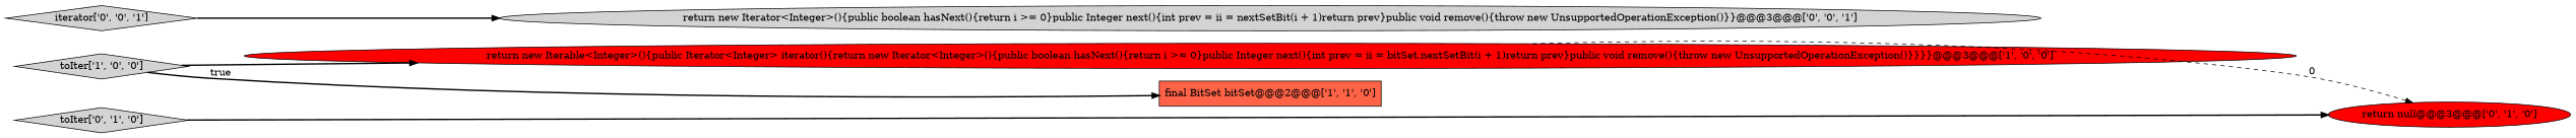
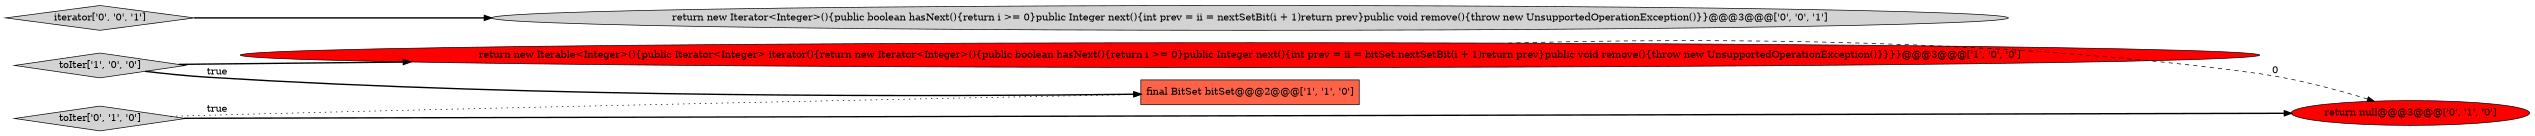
  digraph {
    rankdir=LR
    node [fillcolor=lightgray shape=diamond style=filled]
    edge [style=bold]
    n1 [label="toIter['1', '0', '0']"]
    n2 [fillcolor=tomato label="final BitSet bitSet@@@2@@@['1', '1', '0']" shape=box]
    n3 [fillcolor=red label="return new Iterable<Integer>(){public Iterator<Integer> iterator(){return new Iterator<Integer>(){public boolean hasNext(){return i >= 0}public Integer next(){int prev = ii = bitSet.nextSetBit(i + 1)return prev}public void remove(){throw new UnsupportedOperationException()}}}}@@@3@@@['1', '0', '0']" shape=ellipse]
    n4 [fillcolor=red label="return null@@@3@@@['0', '1', '0']" shape=ellipse]
    n5 [label="return new Iterator<Integer>(){public boolean hasNext(){return i >= 0}public Integer next(){int prev = ii = nextSetBit(i + 1)return prev}public void remove(){throw new UnsupportedOperationException()}}@@@3@@@['0', '0', '1']" shape=ellipse]
    n6 [label="iterator['0', '0', '1']"]
    n7 [label="toIter['0', '1', '0']"]
    n1 -> n2 [label=true]
    n1 -> n3
    n3 -> n4 [label=0 style=dashed]
    n6 -> n5
+   n7 -> n2 [label=true style=dotted]
    n7 -> n4
  }
